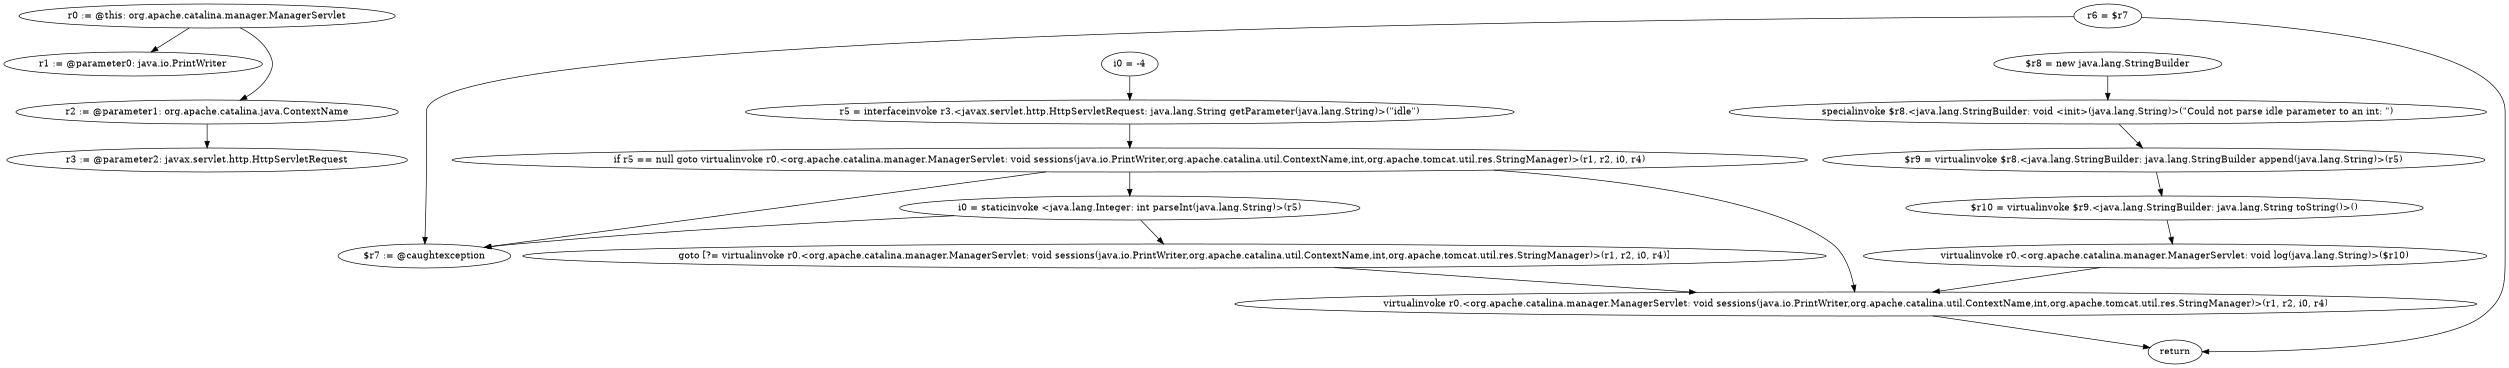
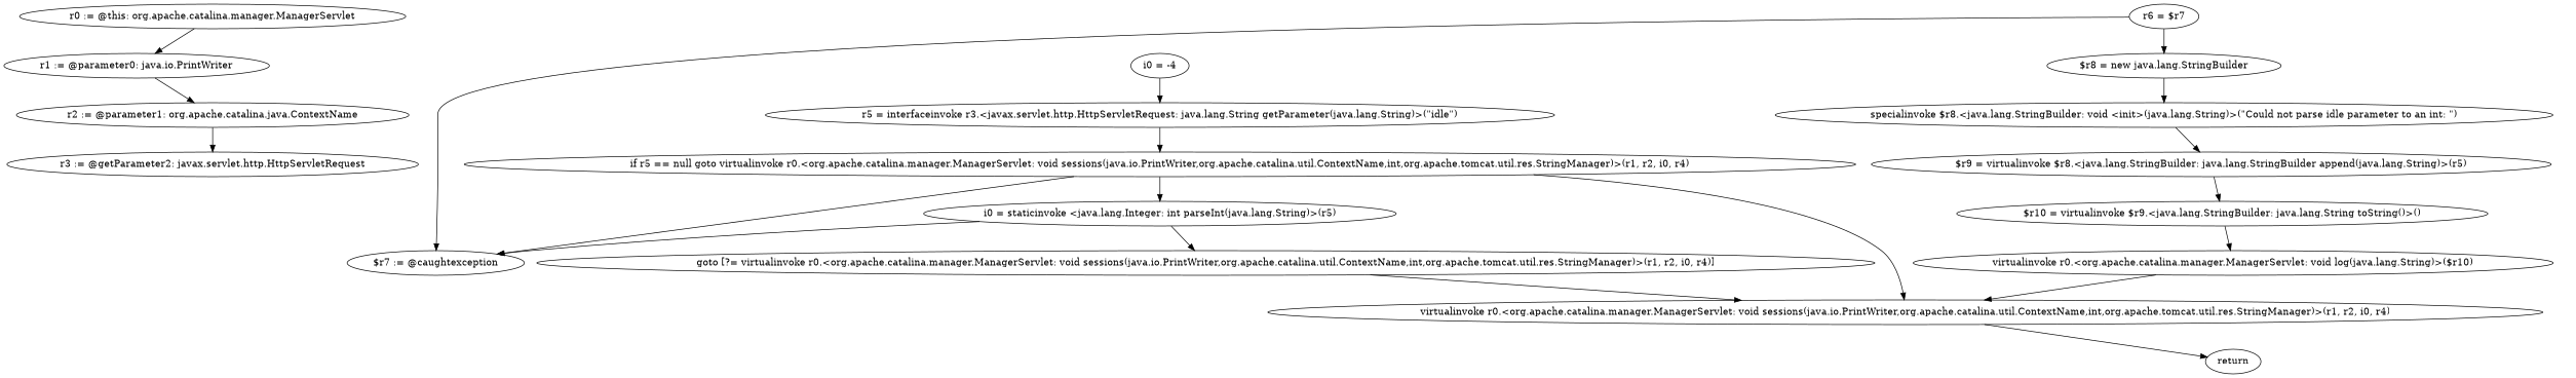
  digraph {
    fontname="DejaVu Serif"
    node [fontname="DejaVu Serif"]
    edge [fontname="DejaVu Serif"]
    "r0 := @this: org.apache.catalina.manager.ManagerServlet"
    "r1 := @parameter0: java.io.PrintWriter"
    n3 [label="r2 := @parameter1: org.apache.catalina.java.ContextName"]
-   "r3 := @parameter2: javax.servlet.http.HttpServletRequest"
+   "r3 := @parameter2: javax.servlet.http.HttpServletRequest" [label="r3 := @getParameter2: javax.servlet.http.HttpServletRequest"]
    n5 [label="i0 = -4"]
    "r5 = interfaceinvoke r3.<javax.servlet.http.HttpServletRequest: java.lang.String getParameter(java.lang.String)>(\"idle\")"
    "if r5 == null goto virtualinvoke r0.<org.apache.catalina.manager.ManagerServlet: void sessions(java.io.PrintWriter,org.apache.catalina.util.ContextName,int,org.apache.tomcat.util.res.StringManager)>(r1, r2, i0, r4)"
    "i0 = staticinvoke <java.lang.Integer: int parseInt(java.lang.String)>(r5)"
    "virtualinvoke r0.<org.apache.catalina.manager.ManagerServlet: void sessions(java.io.PrintWriter,org.apache.catalina.util.ContextName,int,org.apache.tomcat.util.res.StringManager)>(r1, r2, i0, r4)"
    "$r7 := @caughtexception"
    "goto [?= virtualinvoke r0.<org.apache.catalina.manager.ManagerServlet: void sessions(java.io.PrintWriter,org.apache.catalina.util.ContextName,int,org.apache.tomcat.util.res.StringManager)>(r1, r2, i0, r4)]"
    return
    "r6 = $r7"
    "$r8 = new java.lang.StringBuilder"
    "specialinvoke $r8.<java.lang.StringBuilder: void <init>(java.lang.String)>(\"Could not parse idle parameter to an int: \")"
    "$r9 = virtualinvoke $r8.<java.lang.StringBuilder: java.lang.StringBuilder append(java.lang.String)>(r5)"
    "$r10 = virtualinvoke $r9.<java.lang.StringBuilder: java.lang.String toString()>()"
    "virtualinvoke r0.<org.apache.catalina.manager.ManagerServlet: void log(java.lang.String)>($r10)"
    "r0 := @this: org.apache.catalina.manager.ManagerServlet" -> "r1 := @parameter0: java.io.PrintWriter"
-   "r0 := @this: org.apache.catalina.manager.ManagerServlet" -> n3
+   "r1 := @parameter0: java.io.PrintWriter" -> n3
    n3 -> "r3 := @parameter2: javax.servlet.http.HttpServletRequest"
    n5 -> "r5 = interfaceinvoke r3.<javax.servlet.http.HttpServletRequest: java.lang.String getParameter(java.lang.String)>(\"idle\")"
    "r5 = interfaceinvoke r3.<javax.servlet.http.HttpServletRequest: java.lang.String getParameter(java.lang.String)>(\"idle\")" -> "if r5 == null goto virtualinvoke r0.<org.apache.catalina.manager.ManagerServlet: void sessions(java.io.PrintWriter,org.apache.catalina.util.ContextName,int,org.apache.tomcat.util.res.StringManager)>(r1, r2, i0, r4)"
    "if r5 == null goto virtualinvoke r0.<org.apache.catalina.manager.ManagerServlet: void sessions(java.io.PrintWriter,org.apache.catalina.util.ContextName,int,org.apache.tomcat.util.res.StringManager)>(r1, r2, i0, r4)" -> "i0 = staticinvoke <java.lang.Integer: int parseInt(java.lang.String)>(r5)"
    "if r5 == null goto virtualinvoke r0.<org.apache.catalina.manager.ManagerServlet: void sessions(java.io.PrintWriter,org.apache.catalina.util.ContextName,int,org.apache.tomcat.util.res.StringManager)>(r1, r2, i0, r4)" -> "virtualinvoke r0.<org.apache.catalina.manager.ManagerServlet: void sessions(java.io.PrintWriter,org.apache.catalina.util.ContextName,int,org.apache.tomcat.util.res.StringManager)>(r1, r2, i0, r4)"
    "if r5 == null goto virtualinvoke r0.<org.apache.catalina.manager.ManagerServlet: void sessions(java.io.PrintWriter,org.apache.catalina.util.ContextName,int,org.apache.tomcat.util.res.StringManager)>(r1, r2, i0, r4)" -> "$r7 := @caughtexception"
    "i0 = staticinvoke <java.lang.Integer: int parseInt(java.lang.String)>(r5)" -> "$r7 := @caughtexception"
    "i0 = staticinvoke <java.lang.Integer: int parseInt(java.lang.String)>(r5)" -> "goto [?= virtualinvoke r0.<org.apache.catalina.manager.ManagerServlet: void sessions(java.io.PrintWriter,org.apache.catalina.util.ContextName,int,org.apache.tomcat.util.res.StringManager)>(r1, r2, i0, r4)]"
    "virtualinvoke r0.<org.apache.catalina.manager.ManagerServlet: void sessions(java.io.PrintWriter,org.apache.catalina.util.ContextName,int,org.apache.tomcat.util.res.StringManager)>(r1, r2, i0, r4)" -> return
    "goto [?= virtualinvoke r0.<org.apache.catalina.manager.ManagerServlet: void sessions(java.io.PrintWriter,org.apache.catalina.util.ContextName,int,org.apache.tomcat.util.res.StringManager)>(r1, r2, i0, r4)]" -> "virtualinvoke r0.<org.apache.catalina.manager.ManagerServlet: void sessions(java.io.PrintWriter,org.apache.catalina.util.ContextName,int,org.apache.tomcat.util.res.StringManager)>(r1, r2, i0, r4)"
    "r6 = $r7" -> "$r7 := @caughtexception"
-   "r6 = $r7" -> return
+   "r6 = $r7" -> "$r8 = new java.lang.StringBuilder"
    "$r8 = new java.lang.StringBuilder" -> "specialinvoke $r8.<java.lang.StringBuilder: void <init>(java.lang.String)>(\"Could not parse idle parameter to an int: \")"
    "specialinvoke $r8.<java.lang.StringBuilder: void <init>(java.lang.String)>(\"Could not parse idle parameter to an int: \")" -> "$r9 = virtualinvoke $r8.<java.lang.StringBuilder: java.lang.StringBuilder append(java.lang.String)>(r5)"
    "$r9 = virtualinvoke $r8.<java.lang.StringBuilder: java.lang.StringBuilder append(java.lang.String)>(r5)" -> "$r10 = virtualinvoke $r9.<java.lang.StringBuilder: java.lang.String toString()>()"
    "$r10 = virtualinvoke $r9.<java.lang.StringBuilder: java.lang.String toString()>()" -> "virtualinvoke r0.<org.apache.catalina.manager.ManagerServlet: void log(java.lang.String)>($r10)"
    "virtualinvoke r0.<org.apache.catalina.manager.ManagerServlet: void log(java.lang.String)>($r10)" -> "virtualinvoke r0.<org.apache.catalina.manager.ManagerServlet: void sessions(java.io.PrintWriter,org.apache.catalina.util.ContextName,int,org.apache.tomcat.util.res.StringManager)>(r1, r2, i0, r4)"
  }
